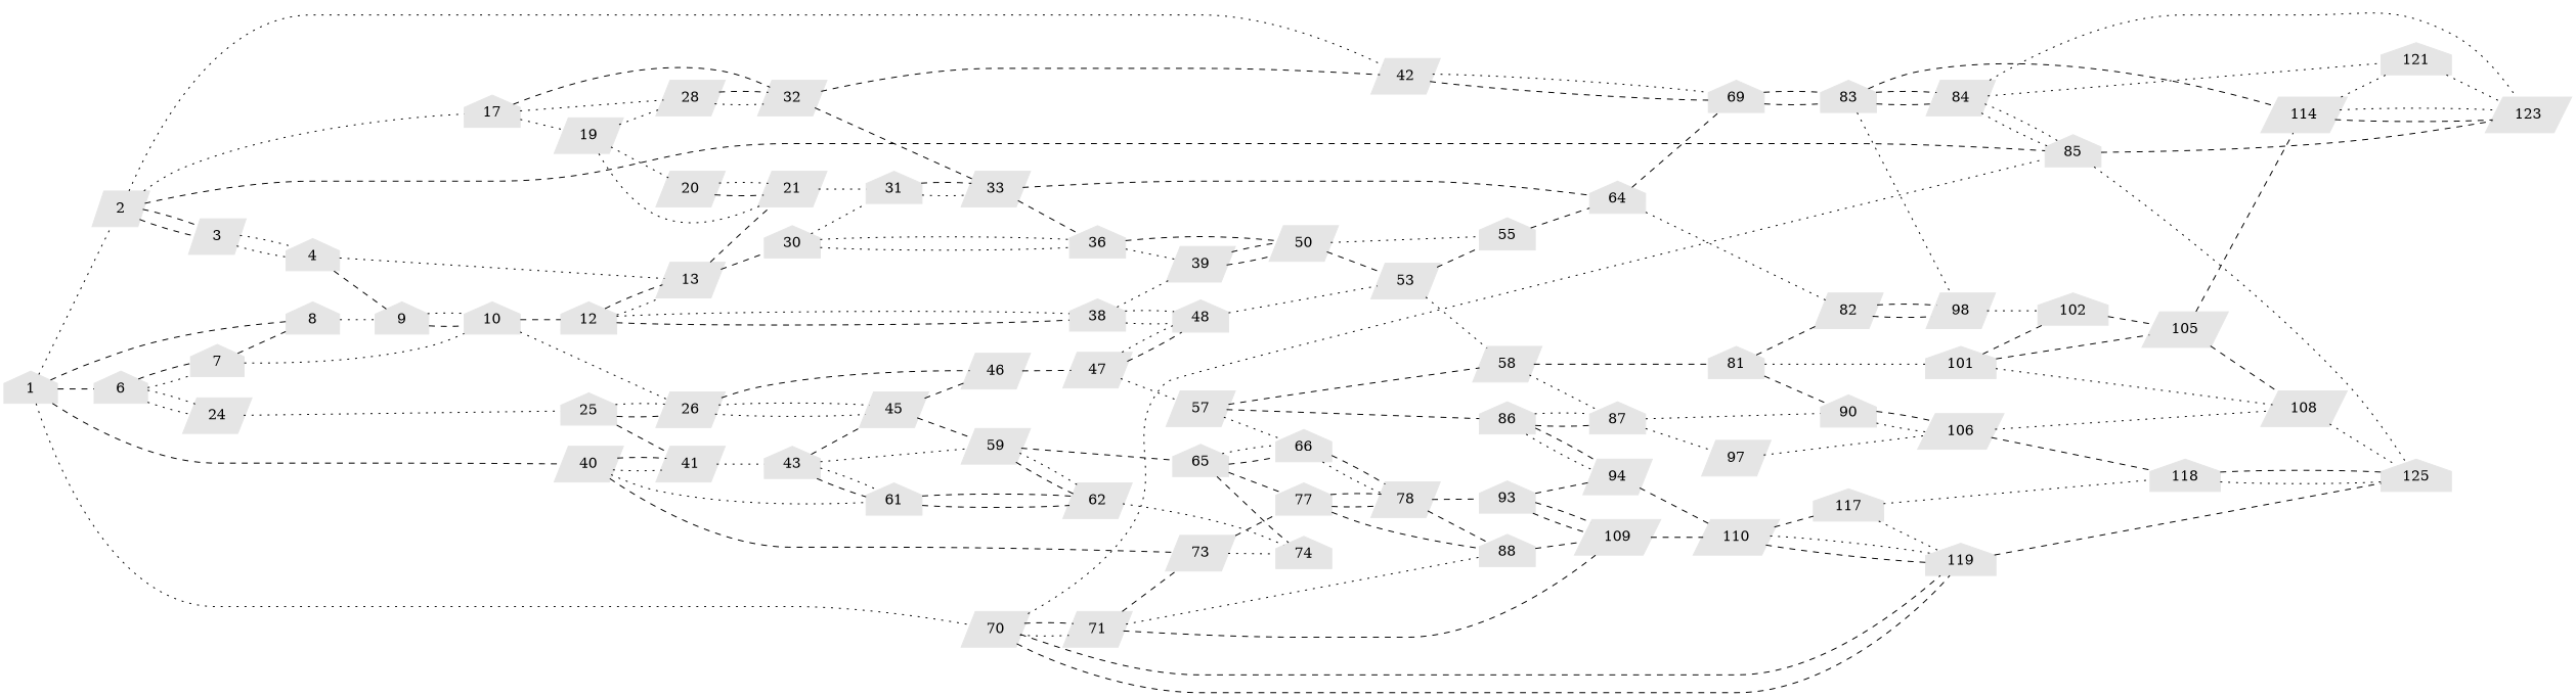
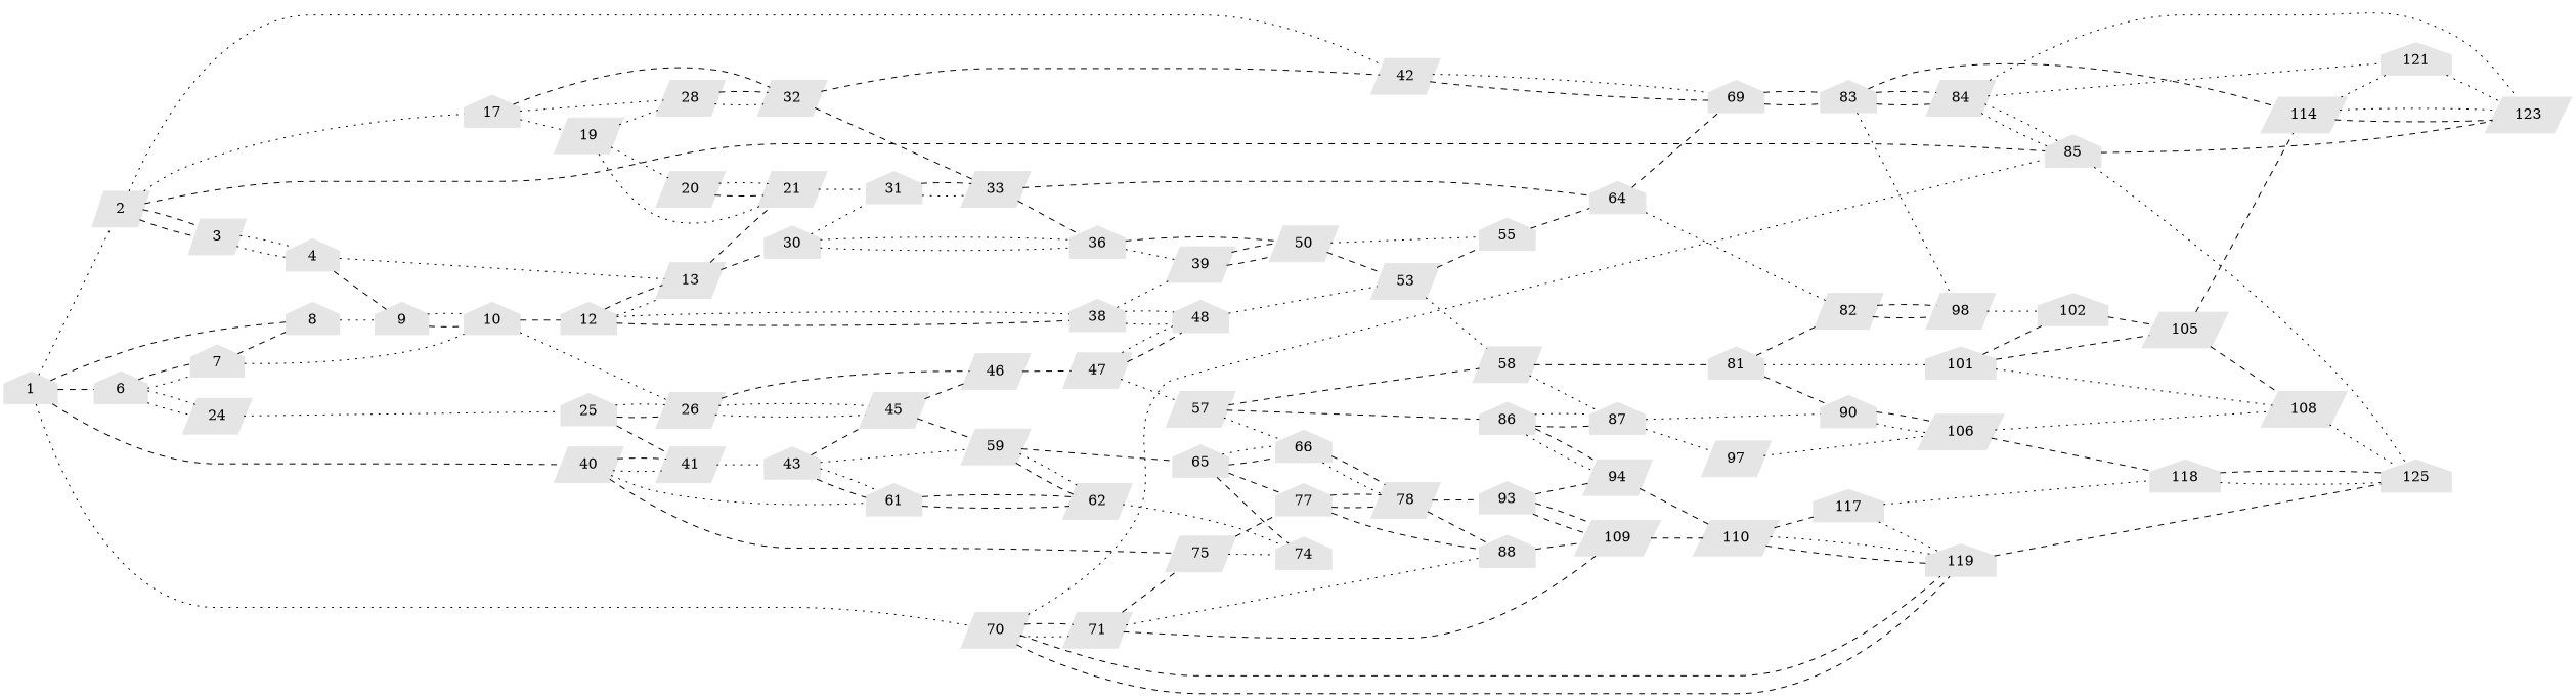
  graph {
    rankdir=LR
    node [color=gray90 shape=parallelogram style=filled]
    edge [style=dashed]
    1 [shape=house super="+29"]
    2 [super="+16"]
    6 [shape=house]
    40 [super="+63"]
    70
    8 [shape=house]
    3
    17 [shape=house super="+18"]
    42
    85 [shape=house super="+127"]
    24
    7 [shape=house super="+15"]
    25 [shape=house]
    41
    61 [shape=house]
-   73 [super="+76"]
+   73 [super="+76" label=75]
    71 [super="+72"]
    119 [shape=house super="+120"]
    4 [shape=house super="+5"]
    19 [super="+23"]
    28
    32 [super="+35"]
    69 [shape=house]
    123 [super="+124"]
    125 [shape=house super="+126"]
    9 [shape=house]
    13 [super="+14"]
    10 [shape=house super="+11"]
    21 [super="+22"]
    30 [shape=house]
    12 [shape=house]
    26 [super="+27"]
    38 [shape=house]
    45 [super="+49"]
    46
    39
    48 [shape=house super="+52"]
    31 [shape=house]
    36 [shape=house super="+37"]
    20
    33 [super="+34"]
    43 [shape=house super="+44"]
    59 [super="+60"]
    47 [super="+56"]
    50 [super="+51"]
    64 [shape=house super="+68"]
    82
    53 [super="+54"]
    55 [shape=house]
    62
    74 [shape=house]
    77 [shape=house super="+79"]
    83 [shape=house super="+100"]
    65 [shape=house super="+75"]
    57 [super="+67"]
    58 [super="+80"]
    66 [shape=house]
    86 [shape=house]
    81 [shape=house super="+91"]
    87 [shape=house super="+89"]
    78 [super="+92"]
    94 [super="+96"]
    90 [shape=house]
    101 [shape=house super="+104"]
    97
    98 [super="+99"]
    88 [shape=house super="+95"]
    93 [shape=house]
    84 [super="+122"]
    114 [super="+115"]
    109 [super="+112"]
    110 [super="+111"]
    106 [super="+107"]
    102 [shape=house super="+103"]
    105 [super="+113"]
    108 [super="+116"]
    121 [shape=house]
    118 [shape=house]
    117 [shape=house]
    1 -- 2 [style=dotted]
    1 -- 6
    1 -- 40
    1 -- 70 [style=dotted]
    1 -- 8
    2 -- 3
    2 -- 3
    2 -- 17 [style=dotted]
    2 -- 42 [style=dotted]
    2 -- 85
    6 -- 24 [style=dotted]
    6 -- 24 [style=dotted]
    6 -- 7 [style=dotted]
    6 -- 7
    40 -- 41 [style=dotted]
    40 -- 41
    40 -- 61 [style=dotted]
    40 -- 73
    70 -- 85 [style=dotted]
    70 -- 71 [style=dotted]
    70 -- 71
    70 -- 119
    70 -- 119
    8 -- 9 [style=dotted]
    3 -- 4 [style=dotted]
    3 -- 4 [style=dotted]
    17 -- 19 [style=dotted]
    17 -- 28 [style=dotted]
    17 -- 32
    42 -- 69
    42 -- 69 [style=dotted]
    85 -- 123
    85 -- 125 [style=dotted]
    24 -- 25 [style=dotted]
    7 -- 8 [weight=2]
    7 -- 10 [style=dotted]
    25 -- 41
    25 -- 26
    25 -- 26 [style=dotted]
    41 -- 43 [style=dotted]
    61 -- 62
    61 -- 62
    73 -- 74 [style=dotted]
    73 -- 77
    71 -- 73
    71 -- 88 [style=dotted]
    71 -- 109
    119 -- 125
    4 -- 9
    4 -- 13 [style=dotted]
    19 -- 28 [style=dotted]
    19 -- 21 [style=dotted]
    19 -- 20 [style=dotted]
    28 -- 32 [style=dotted]
    28 -- 32
    32 -- 42
    32 -- 33
    69 -- 83
    69 -- 83
    9 -- 10
    9 -- 10 [style=dotted]
    13 -- 21
    13 -- 30
    10 -- 12
    10 -- 26 [style=dotted]
    21 -- 31 [style=dotted]
    30 -- 31 [style=dotted]
    30 -- 36 [style=dotted]
    30 -- 36 [style=dotted]
    12 -- 13 [style=dotted]
    12 -- 13
    12 -- 38
    12 -- 38 [style=dotted]
    26 -- 45 [style=dotted]
    26 -- 45 [style=dotted]
    26 -- 46
    38 -- 39 [style=dotted]
    38 -- 48 [style=dotted]
    38 -- 48 [style=dotted]
    45 -- 46
    45 -- 59
    46 -- 47
    39 -- 50
    39 -- 50
    48 -- 53 [style=dotted]
    31 -- 33 [style=dotted]
    31 -- 33
    36 -- 39 [style=dotted]
    36 -- 50
    20 -- 21
    20 -- 21 [style=dotted]
    33 -- 36
    33 -- 64
    43 -- 61
    43 -- 61 [style=dotted]
    43 -- 45
    43 -- 59 [style=dotted]
    59 -- 62
    59 -- 62 [style=dotted]
    59 -- 65
    47 -- 48 [weight=2]
    47 -- 48 [style=dotted]
    47 -- 57 [style=dotted]
    50 -- 53
    50 -- 55 [style=dotted]
    64 -- 69
    64 -- 82 [style=dotted]
    82 -- 98
    82 -- 98
    53 -- 55
    53 -- 58 [style=dotted]
    55 -- 64
    62 -- 74 [style=dotted]
    77 -- 78
    77 -- 78
    77 -- 88
    83 -- 98 [style=dotted]
    83 -- 84
    83 -- 84
    83 -- 114
    65 -- 74
    65 -- 77
    65 -- 66
    65 -- 66 [style=dotted]
    57 -- 58
    57 -- 66 [style=dotted]
    57 -- 86
    58 -- 81
    58 -- 87 [style=dotted]
    66 -- 78 [style=dotted]
    66 -- 78
    86 -- 87
    86 -- 87 [style=dotted]
    86 -- 94 [style=dotted]
    86 -- 94
    81 -- 82
    81 -- 90
    81 -- 101 [style=dotted]
    87 -- 90 [style=dotted]
    87 -- 97 [style=dotted]
    78 -- 88
    78 -- 93
    94 -- 110
    90 -- 106 [style=dotted]
    90 -- 106
    101 -- 102
    101 -- 105
    101 -- 108 [style=dotted]
    97 -- 106 [style=dotted]
    98 -- 102 [style=dotted weight=2]
    88 -- 109
    93 -- 94
    93 -- 109
    93 -- 109
    84 -- 85 [style=dotted]
    84 -- 85 [style=dotted]
    84 -- 123 [style=dotted]
    84 -- 121 [style=dotted]
    114 -- 123
    114 -- 123 [style=dotted]
    114 -- 121 [style=dotted]
    109 -- 110
    110 -- 119
    110 -- 119 [style=dotted]
    110 -- 117
    106 -- 108 [style=dotted]
    106 -- 118
    102 -- 105
    105 -- 114
    105 -- 108
    108 -- 125 [style=dotted]
    121 -- 123 [style=dotted]
    118 -- 125 [style=dotted]
    118 -- 125
    117 -- 119 [style=dotted]
    117 -- 118 [style=dotted]
  }
